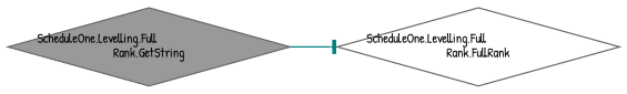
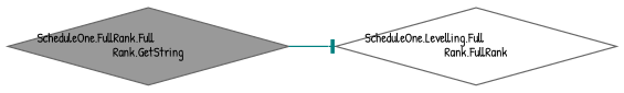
  digraph {
    rankdir=LR
    fontname="Patrick Hand"
    node [fontname="Patrick Hand" fontsize=10 shape=diamond style=filled]
-   n1 [color=gray40 fillcolor=grey60 fontcolor=black height=0.2 label="ScheduleOne.Levelling.Full\lRank.GetString" width=0.4]
+   n1 [color=gray40 fillcolor=grey60 fontcolor=black height=0.2 label="ScheduleOne.FullRank.Full\lRank.GetString" width=0.4]
    n2 [color=grey40 fillcolor=white height=0.2 label="ScheduleOne.Levelling.Full\lRank.FullRank" width=0.4]
    n1 -> n2 [color=teal fontname="Patrick Hand" fontsize=10 labelfontname=Helvetica labelfontsize=10 style=solid arrowhead=tee]
  }
